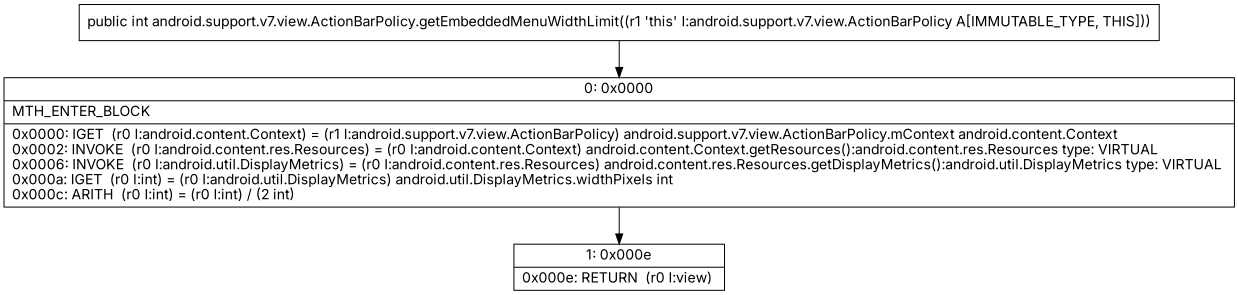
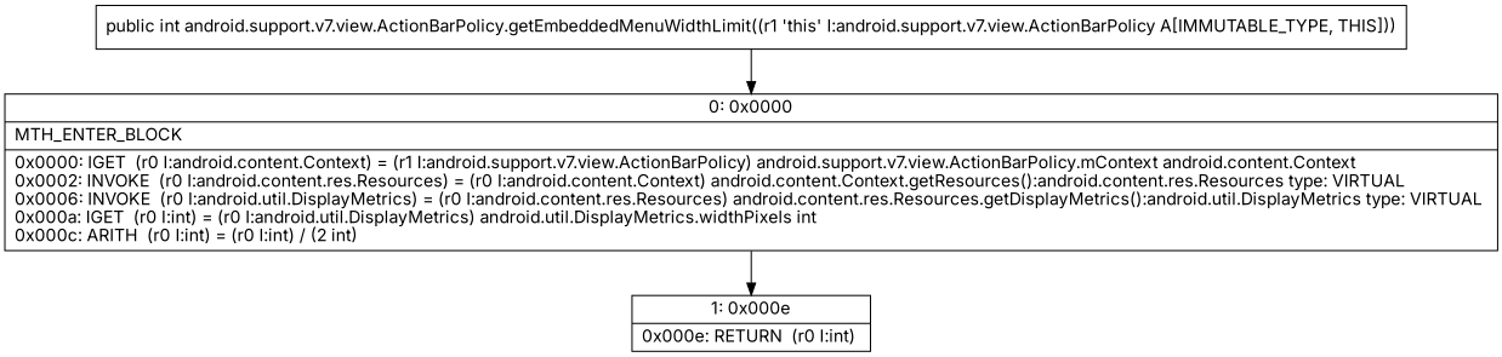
  digraph {
    fontname=Inter
    node [shape=record fontname=Inter]
    edge [fontname=Inter]
    n1 [label="{0\:\ 0x0000|MTH_ENTER_BLOCK\l|0x0000: IGET  (r0 I:android.content.Context) = (r1 I:android.support.v7.view.ActionBarPolicy) android.support.v7.view.ActionBarPolicy.mContext android.content.Context \l0x0002: INVOKE  (r0 I:android.content.res.Resources) = (r0 I:android.content.Context) android.content.Context.getResources():android.content.res.Resources type: VIRTUAL \l0x0006: INVOKE  (r0 I:android.util.DisplayMetrics) = (r0 I:android.content.res.Resources) android.content.res.Resources.getDisplayMetrics():android.util.DisplayMetrics type: VIRTUAL \l0x000a: IGET  (r0 I:int) = (r0 I:android.util.DisplayMetrics) android.util.DisplayMetrics.widthPixels int \l0x000c: ARITH  (r0 I:int) = (r0 I:int) \/ (2 int) \l}"]
-   n2 [label="{1\:\ 0x000e|0x000e: RETURN  (r0 I:view) \l}"]
+   n2 [label="{1\:\ 0x000e|0x000e: RETURN  (r0 I:int) \l}"]
    n3 [label="{public int android.support.v7.view.ActionBarPolicy.getEmbeddedMenuWidthLimit((r1 'this' I:android.support.v7.view.ActionBarPolicy A[IMMUTABLE_TYPE, THIS])) }"]
    n1 -> n2
    n3 -> n1
  }
